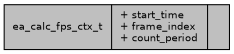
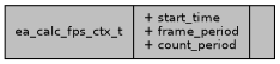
  digraph {
    rankdir=LR
-   n1 [color=black fillcolor=grey75 fontcolor=black fontname=Helvetica fontsize=10 height=0.2 label="{ea_calc_fps_ctx_t\n|+ start_time\l+ frame_index\l+ count_period\l|}" shape=record style=filled width=0.4]
+   n1 [color=black fillcolor=grey75 fontcolor=black fontname=Helvetica fontsize=10 height=0.2 label="{ea_calc_fps_ctx_t\n|+ start_time\l+ frame_period\l+ count_period\l|}" shape=record style=filled width=0.4]
  }
